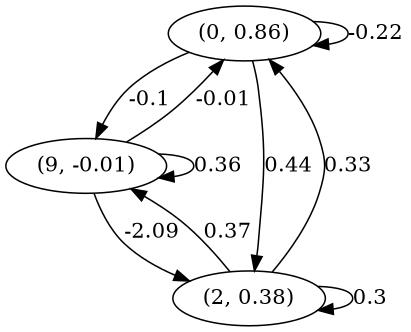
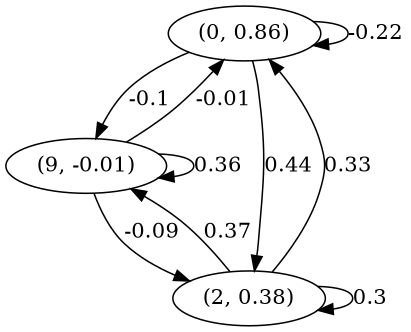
  digraph {
    n1 [label="(0, 0.86)"]
    n2 [label="(9, -0.01)"]
    n3 [label="(2, 0.38)"]
    n1 -> n1 [label=-0.22]
    n1 -> n2 [label=-0.1]
    n1 -> n3 [label=0.44]
    n2 -> n1 [label=-0.01]
    n2 -> n2 [label=0.36]
-   n2 -> n3 [label=-2.09]
+   n2 -> n3 [label=-0.09]
    n3 -> n1 [label=0.33]
    n3 -> n2 [label=0.37]
    n3 -> n3 [label=0.3]
  }
